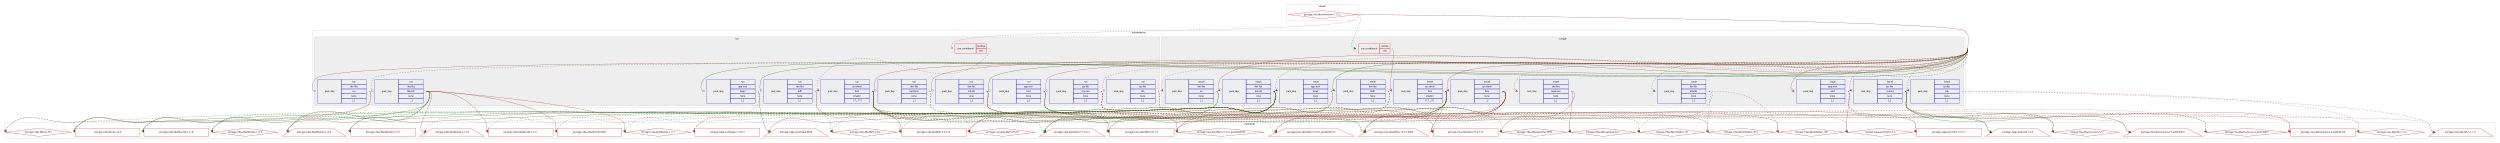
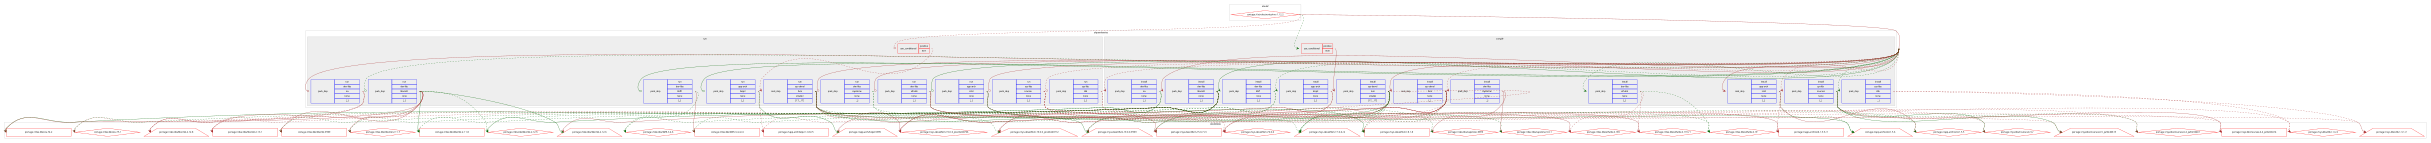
  digraph {
    compound=true
    concentrate=true
    fontname="Noto Sans"
    fontsize=10
    newrank=true
    rankdir=TB
    ranksep=1.5
    node [color=red fontname="Noto Sans" fontsize=10 shape=none]
    edge [arrowhead=vee color=brown fontname="Noto Sans" headport=w style=dashed tailport=e weight=100]
    n1 [label="portage://sci-electronics/nvc-1.12.2" shape=diamond width=4]
    n2 [color=blue label=<<TABLE BORDER="0" CELLBORDER="1" CELLSPACING="0" CELLPADDING="4" WIDTH="220"><TR><TD ROWSPAN="6" CELLPADDING="30">pack_dep</TD></TR><TR><TD WIDTH="110">install</TD></TR><TR><TD>sys-devel</TD></TR><TR><TD>llvm</TD></TR><TR><TD>smaller</TD></TR><TR><TD>[17,,,17]</TD></TR></TABLE>>]
    n3 [label=<<TABLE BORDER="0" CELLBORDER="1" CELLSPACING="0" CELLPADDING="4"><TR><TD ROWSPAN="3" CELLPADDING="10">use_conditional</TD></TR><TR><TD>positive</TD></TR><TR><TD>llvm</TD></TR></TABLE>>]
    n4 [color=blue label=<<TABLE BORDER="0" CELLBORDER="1" CELLSPACING="0" CELLPADDING="4" WIDTH="220"><TR><TD ROWSPAN="6" CELLPADDING="30">pack_dep</TD></TR><TR><TD WIDTH="110">install</TD></TR><TR><TD>app-arch</TD></TR><TR><TD>bzip2</TD></TR><TR><TD>none</TD></TR><TR><TD>[,,]</TD></TR></TABLE>>]
    n5 [color=blue label=<<TABLE BORDER="0" CELLBORDER="1" CELLSPACING="0" CELLPADDING="4" WIDTH="220"><TR><TD ROWSPAN="6" CELLPADDING="30">pack_dep</TD></TR><TR><TD WIDTH="110">install</TD></TR><TR><TD>app-arch</TD></TR><TR><TD>zstd</TD></TR><TR><TD>none</TD></TR><TR><TD>[,,]</TD></TR></TABLE>>]
    n6 [color=blue label=<<TABLE BORDER="0" CELLBORDER="1" CELLSPACING="0" CELLPADDING="4" WIDTH="220"><TR><TD ROWSPAN="6" CELLPADDING="30">pack_dep</TD></TR><TR><TD WIDTH="110">install</TD></TR><TR><TD>dev-libs</TD></TR><TR><TD>capstone</TD></TR><TR><TD>none</TD></TR><TR><TD>[,,]</TD></TR></TABLE>>]
    n7 [color=blue label=<<TABLE BORDER="0" CELLBORDER="1" CELLSPACING="0" CELLPADDING="4" WIDTH="220"><TR><TD ROWSPAN="6" CELLPADDING="30">pack_dep</TD></TR><TR><TD WIDTH="110">install</TD></TR><TR><TD>dev-libs</TD></TR><TR><TD>elfutils</TD></TR><TR><TD>none</TD></TR><TR><TD>[,,]</TD></TR></TABLE>>]
    n8 [color=blue label=<<TABLE BORDER="0" CELLBORDER="1" CELLSPACING="0" CELLPADDING="4" WIDTH="220"><TR><TD ROWSPAN="6" CELLPADDING="30">pack_dep</TD></TR><TR><TD WIDTH="110">install</TD></TR><TR><TD>dev-libs</TD></TR><TR><TD>icu</TD></TR><TR><TD>none</TD></TR><TR><TD>[,,]</TD></TR></TABLE>>]
    n9 [color=blue label=<<TABLE BORDER="0" CELLBORDER="1" CELLSPACING="0" CELLPADDING="4" WIDTH="220"><TR><TD ROWSPAN="6" CELLPADDING="30">pack_dep</TD></TR><TR><TD WIDTH="110">install</TD></TR><TR><TD>dev-libs</TD></TR><TR><TD>libffi</TD></TR><TR><TD>none</TD></TR><TR><TD>[,,]</TD></TR></TABLE>>]
    n10 [color=blue label=<<TABLE BORDER="0" CELLBORDER="1" CELLSPACING="0" CELLPADDING="4" WIDTH="220"><TR><TD ROWSPAN="6" CELLPADDING="30">pack_dep</TD></TR><TR><TD WIDTH="110">install</TD></TR><TR><TD>dev-libs</TD></TR><TR><TD>libxml2</TD></TR><TR><TD>none</TD></TR><TR><TD>[,,]</TD></TR></TABLE>>]
    n11 [color=blue label=<<TABLE BORDER="0" CELLBORDER="1" CELLSPACING="0" CELLPADDING="4" WIDTH="220"><TR><TD ROWSPAN="6" CELLPADDING="30">pack_dep</TD></TR><TR><TD WIDTH="110">install</TD></TR><TR><TD>sys-libs</TD></TR><TR><TD>ncurses</TD></TR><TR><TD>none</TD></TR><TR><TD>[,,]</TD></TR></TABLE>>]
    n12 [color=blue label=<<TABLE BORDER="0" CELLBORDER="1" CELLSPACING="0" CELLPADDING="4" WIDTH="220"><TR><TD ROWSPAN="6" CELLPADDING="30">pack_dep</TD></TR><TR><TD WIDTH="110">install</TD></TR><TR><TD>sys-libs</TD></TR><TR><TD>zlib</TD></TR><TR><TD>none</TD></TR><TR><TD>[,,]</TD></TR></TABLE>>]
    n13 [color=blue label=<<TABLE BORDER="0" CELLBORDER="1" CELLSPACING="0" CELLPADDING="4" WIDTH="220"><TR><TD ROWSPAN="6" CELLPADDING="30">pack_dep</TD></TR><TR><TD WIDTH="110">install</TD></TR><TR><TD>sys-devel</TD></TR><TR><TD>llvm</TD></TR><TR><TD>none</TD></TR><TR><TD>[,,]</TD></TR></TABLE>>]
    n14 [color=blue label=<<TABLE BORDER="0" CELLBORDER="1" CELLSPACING="0" CELLPADDING="4" WIDTH="220"><TR><TD ROWSPAN="6" CELLPADDING="30">pack_dep</TD></TR><TR><TD WIDTH="110">run</TD></TR><TR><TD>sys-devel</TD></TR><TR><TD>llvm</TD></TR><TR><TD>smaller</TD></TR><TR><TD>[17,,,17]</TD></TR></TABLE>>]
    n15 [label=<<TABLE BORDER="0" CELLBORDER="1" CELLSPACING="0" CELLPADDING="4"><TR><TD ROWSPAN="3" CELLPADDING="10">use_conditional</TD></TR><TR><TD>positive</TD></TR><TR><TD>llvm</TD></TR></TABLE>>]
    n16 [color=blue label=<<TABLE BORDER="0" CELLBORDER="1" CELLSPACING="0" CELLPADDING="4" WIDTH="220"><TR><TD ROWSPAN="6" CELLPADDING="30">pack_dep</TD></TR><TR><TD WIDTH="110">run</TD></TR><TR><TD>app-arch</TD></TR><TR><TD>bzip2</TD></TR><TR><TD>none</TD></TR><TR><TD>[,,]</TD></TR></TABLE>>]
    n17 [color=blue label=<<TABLE BORDER="0" CELLBORDER="1" CELLSPACING="0" CELLPADDING="4" WIDTH="220"><TR><TD ROWSPAN="6" CELLPADDING="30">pack_dep</TD></TR><TR><TD WIDTH="110">run</TD></TR><TR><TD>app-arch</TD></TR><TR><TD>zstd</TD></TR><TR><TD>none</TD></TR><TR><TD>[,,]</TD></TR></TABLE>>]
    n18 [color=blue label=<<TABLE BORDER="0" CELLBORDER="1" CELLSPACING="0" CELLPADDING="4" WIDTH="220"><TR><TD ROWSPAN="6" CELLPADDING="30">pack_dep</TD></TR><TR><TD WIDTH="110">run</TD></TR><TR><TD>dev-libs</TD></TR><TR><TD>capstone</TD></TR><TR><TD>none</TD></TR><TR><TD>[,,]</TD></TR></TABLE>>]
    n19 [color=blue label=<<TABLE BORDER="0" CELLBORDER="1" CELLSPACING="0" CELLPADDING="4" WIDTH="220"><TR><TD ROWSPAN="6" CELLPADDING="30">pack_dep</TD></TR><TR><TD WIDTH="110">run</TD></TR><TR><TD>dev-libs</TD></TR><TR><TD>elfutils</TD></TR><TR><TD>none</TD></TR><TR><TD>[,,]</TD></TR></TABLE>>]
    n20 [color=blue label=<<TABLE BORDER="0" CELLBORDER="1" CELLSPACING="0" CELLPADDING="4" WIDTH="220"><TR><TD ROWSPAN="6" CELLPADDING="30">pack_dep</TD></TR><TR><TD WIDTH="110">run</TD></TR><TR><TD>dev-libs</TD></TR><TR><TD>icu</TD></TR><TR><TD>none</TD></TR><TR><TD>[,,]</TD></TR></TABLE>>]
    n21 [color=blue label=<<TABLE BORDER="0" CELLBORDER="1" CELLSPACING="0" CELLPADDING="4" WIDTH="220"><TR><TD ROWSPAN="6" CELLPADDING="30">pack_dep</TD></TR><TR><TD WIDTH="110">run</TD></TR><TR><TD>dev-libs</TD></TR><TR><TD>libffi</TD></TR><TR><TD>none</TD></TR><TR><TD>[,,]</TD></TR></TABLE>>]
    n22 [color=blue label=<<TABLE BORDER="0" CELLBORDER="1" CELLSPACING="0" CELLPADDING="4" WIDTH="220"><TR><TD ROWSPAN="6" CELLPADDING="30">pack_dep</TD></TR><TR><TD WIDTH="110">run</TD></TR><TR><TD>dev-libs</TD></TR><TR><TD>libxml2</TD></TR><TR><TD>none</TD></TR><TR><TD>[,,]</TD></TR></TABLE>>]
    n23 [color=blue label=<<TABLE BORDER="0" CELLBORDER="1" CELLSPACING="0" CELLPADDING="4" WIDTH="220"><TR><TD ROWSPAN="6" CELLPADDING="30">pack_dep</TD></TR><TR><TD WIDTH="110">run</TD></TR><TR><TD>sys-libs</TD></TR><TR><TD>ncurses</TD></TR><TR><TD>none</TD></TR><TR><TD>[,,]</TD></TR></TABLE>>]
    n24 [color=blue label=<<TABLE BORDER="0" CELLBORDER="1" CELLSPACING="0" CELLPADDING="4" WIDTH="220"><TR><TD ROWSPAN="6" CELLPADDING="30">pack_dep</TD></TR><TR><TD WIDTH="110">run</TD></TR><TR><TD>sys-libs</TD></TR><TR><TD>zlib</TD></TR><TR><TD>none</TD></TR><TR><TD>[,,]</TD></TR></TABLE>>]
    n25 [label="portage://app-arch/zstd-1.5.6" shape=trapezium width=4]
    n26 [label="portage://app-arch/zstd-1.5.5-r1" shape=box width=4]
    n27 [label="portage://app-arch/zstd-1.5.5" shape=diamond width=4]
    n28 [label="portage://sys-devel/llvm-19.0.0.9999" shape=trapezium width=4]
    n29 [label="portage://sys-devel/llvm-19.0.0_pre20240712" shape=trapezium width=4]
    n30 [label="portage://sys-devel/llvm-19.0.0_pre20240706" shape=diamond width=4]
    n31 [label="portage://sys-devel/llvm-18.1.8" shape=box width=4]
    n32 [label="portage://sys-devel/llvm-17.0.6-r2" shape=trapezium width=4]
    n33 [label="portage://sys-devel/llvm-76.0.6" shape=diamond width=4]
    n34 [label="portage://sys-devel/llvm-15.0.7-r3" shape=box width=4]
    n35 [label="portage://app-arch/bzip2-9999" shape=trapezium width=4]
    n36 [label="portage://app-arch/bzip2-1.0.8-r5" shape=box width=4]
    n37 [label="portage://dev-libs/capstone-9999" shape=diamond width=4]
    n38 [label="portage://dev-libs/capstone-5.0.1" shape=diamond width=4]
    n39 [label="portage://dev-libs/elfutils-0.191-r1" shape=diamond width=4]
    n40 [label="portage://dev-libs/elfutils-0.191" shape=diamond width=4]
    n41 [label="portage://dev-libs/elfutils-0.190" shape=diamond width=4]
    n42 [label="portage://dev-libs/icu-75.1" shape=diamond width=4]
    n43 [label="portage://dev-libs/icu-74.2" shape=box width=4]
    n44 [label="portage://dev-libs/libffi-3.4.6" shape=diamond width=4]
    n45 [label="portage://dev-libs/libffi-3.4.4-r4" shape=box width=4]
    n46 [label="portage://dev-libs/libxml2-9999" shape=box width=4]
    n47 [label="portage://dev-libs/libxml2-2.13.1" shape=box width=4]
    n48 [label="portage://dev-libs/libxml2-2.12.8" shape=trapezium width=4]
-   n49 [label="portage://dev-libs/libxml2-2.12.7" shape=box width=4]
    n50 [label="portage://dev-libs/libxml2-2.12.6" shape=trapezium width=4]
    n51 [label="portage://dev-libs/libxml2-2.12.5" shape=diamond width=4]
    n52 [label="portage://dev-libs/libxml2-2.11.8" shape=box width=4]
    n53 [label="portage://dev-libs/libxml2-2.11.7" shape=diamond width=4]
    n54 [label="portage://sys-libs/ncurses-6.5_p20240615" shape=trapezium width=4]
    n55 [label="portage://sys-libs/ncurses-6.5-r1" shape=diamond width=4]
    n56 [label="portage://sys-libs/ncurses-6.4_p20240414" shape=box width=4]
    n57 [label="portage://sys-libs/ncurses-6.4_p20230401" shape=diamond width=4]
    n58 [label="portage://sys-libs/zlib-1.3.1-r1" shape=trapezium width=4]
    n59 [label="portage://sys-libs/zlib-1.3-r4" shape=diamond width=4]
    subgraph cluster_1 {
      color=gray
      label=<<i>ebuild</i>>
      n1
    }
    subgraph cluster_2 {
      color=gray
      label=<<i>dependencies</i>>
      subgraph cluster_3 {
        color=gray
        fillcolor="#eeeeee"
        label=<<i>compile</i>>
        style=filled
        subgraph sub_4 {
          color=gray
          fillcolor="#eeeeee"
          label=<<i>compile</i>>
          style=filled
          n3
          subgraph sub_5 {
            color=gray
            fillcolor="#eeeeee"
            label=<<i>compile</i>>
            style=filled
            n2
          }
        }
        subgraph sub_6 {
          color=gray
          fillcolor="#eeeeee"
          label=<<i>compile</i>>
          style=filled
          n4
        }
        subgraph sub_7 {
          color=gray
          fillcolor="#eeeeee"
          label=<<i>compile</i>>
          style=filled
          n5
        }
        subgraph sub_8 {
          color=gray
          fillcolor="#eeeeee"
          label=<<i>compile</i>>
          style=filled
          n6
        }
        subgraph sub_9 {
          color=gray
          fillcolor="#eeeeee"
          label=<<i>compile</i>>
          style=filled
          n7
        }
        subgraph sub_10 {
          color=gray
          fillcolor="#eeeeee"
          label=<<i>compile</i>>
          style=filled
          n8
        }
        subgraph sub_11 {
          color=gray
          fillcolor="#eeeeee"
          label=<<i>compile</i>>
          style=filled
          n9
        }
        subgraph sub_12 {
          color=gray
          fillcolor="#eeeeee"
          label=<<i>compile</i>>
          style=filled
          n10
        }
        subgraph sub_13 {
          color=gray
          fillcolor="#eeeeee"
          label=<<i>compile</i>>
          style=filled
          n11
        }
        subgraph sub_14 {
          color=gray
          fillcolor="#eeeeee"
          label=<<i>compile</i>>
          style=filled
          n12
        }
        subgraph sub_15 {
          color=gray
          fillcolor="#eeeeee"
          label=<<i>compile</i>>
          style=filled
          n13
        }
      }
      subgraph cluster_16 {
        color=gray
        fillcolor="#eeeeee"
        label=<<i>compile and run</i>>
        style=filled
      }
      subgraph cluster_17 {
        color=gray
        fillcolor="#eeeeee"
        label=<<i>run</i>>
        style=filled
        subgraph sub_18 {
          color=gray
          fillcolor="#eeeeee"
          label=<<i>run</i>>
          style=filled
          n15
          subgraph sub_19 {
            color=gray
            fillcolor="#eeeeee"
            label=<<i>run</i>>
            style=filled
            n14
          }
        }
        subgraph sub_20 {
          color=gray
          fillcolor="#eeeeee"
          label=<<i>run</i>>
          style=filled
          n16
        }
        subgraph sub_21 {
          color=gray
          fillcolor="#eeeeee"
          label=<<i>run</i>>
          style=filled
          n17
        }
        subgraph sub_22 {
          color=gray
          fillcolor="#eeeeee"
          label=<<i>run</i>>
          style=filled
          n18
        }
        subgraph sub_23 {
          color=gray
          fillcolor="#eeeeee"
          label=<<i>run</i>>
          style=filled
          n19
        }
        subgraph sub_24 {
          color=gray
          fillcolor="#eeeeee"
          label=<<i>run</i>>
          style=filled
          n20
        }
        subgraph sub_25 {
          color=gray
          fillcolor="#eeeeee"
          label=<<i>run</i>>
          style=filled
          n21
        }
        subgraph sub_26 {
          color=gray
          fillcolor="#eeeeee"
          label=<<i>run</i>>
          style=filled
          n22
        }
        subgraph sub_27 {
          color=gray
          fillcolor="#eeeeee"
          label=<<i>run</i>>
          style=filled
          n23
        }
        subgraph sub_28 {
          color=gray
          fillcolor="#eeeeee"
          label=<<i>run</i>>
          style=filled
          n24
        }
      }
    }
    subgraph cluster_29 {
      color=gray
      label=<<i>candidates</i>>
      rank=same
      subgraph sub_30 {
        color=black
        label=<<i>candidates</i>>
        nodesep=1
        rank=same
        n46
        n47
        n48
-       n49
        n50
        n51
        n52
        n53
      }
      subgraph sub_31 {
        color=black
        label=<<i>candidates</i>>
        nodesep=1
        rank=same
        n25
        n26
        n27
      }
      subgraph sub_32 {
        color=black
        label=<<i>candidates</i>>
        nodesep=1
        rank=same
        n28
        n29
        n30
        n31
        n32
        n33
        n34
      }
      subgraph sub_33 {
        color=black
        label=<<i>candidates</i>>
        nodesep=1
        rank=same
        n35
        n36
      }
      subgraph sub_34 {
        color=black
        label=<<i>candidates</i>>
        nodesep=1
        rank=same
        n37
        n38
      }
      subgraph sub_35 {
        color=black
        label=<<i>candidates</i>>
        nodesep=1
        rank=same
        n39
        n40
        n41
      }
      subgraph sub_36 {
        color=black
        label=<<i>candidates</i>>
        nodesep=1
        rank=same
        n42
        n43
      }
      subgraph sub_37 {
        color=black
        label=<<i>candidates</i>>
        nodesep=1
        rank=same
        n44
        n45
      }
      subgraph sub_38 {
        color=black
        label=<<i>candidates</i>>
        nodesep=1
        rank=same
        n54
        n55
        n56
        n57
      }
      subgraph sub_39 {
        color=black
        label=<<i>candidates</i>>
        nodesep=1
        rank=same
        n58
        n59
      }
      subgraph sub_40 {
        color=black
        label=<<i>candidates</i>>
        nodesep=1
        rank=same
        n28
        n29
        n30
        n31
        n32
        n33
        n34
      }
      subgraph sub_41 {
        color=black
        label=<<i>candidates</i>>
        nodesep=1
        rank=same
        n28
        n29
        n30
        n31
        n32
        n33
        n34
      }
      subgraph sub_42 {
        color=black
        label=<<i>candidates</i>>
        nodesep=1
        rank=same
        n35
        n36
      }
      subgraph sub_43 {
        color=black
        label=<<i>candidates</i>>
        nodesep=1
        rank=same
        n25
        n26
        n27
      }
      subgraph sub_44 {
        color=black
        label=<<i>candidates</i>>
        nodesep=1
        rank=same
        n37
        n38
      }
      subgraph sub_45 {
        color=black
        label=<<i>candidates</i>>
        nodesep=1
        rank=same
        n39
        n40
        n41
      }
      subgraph sub_46 {
        color=black
        label=<<i>candidates</i>>
        nodesep=1
        rank=same
        n42
        n43
      }
      subgraph sub_47 {
        color=black
        label=<<i>candidates</i>>
        nodesep=1
        rank=same
        n44
        n45
      }
      subgraph sub_48 {
        color=black
        label=<<i>candidates</i>>
        nodesep=1
        rank=same
        n46
        n47
        n48
-       n49
        n50
        n51
        n52
        n53
      }
      subgraph sub_49 {
        color=black
        label=<<i>candidates</i>>
        nodesep=1
        rank=same
        n54
        n55
        n56
        n57
      }
      subgraph sub_50 {
        color=black
        label=<<i>candidates</i>>
        nodesep=1
        rank=same
        n58
        n59
      }
    }
    n1 -> n3 [color=darkgreen weight=20]
    n1 -> n4 [color=darkgreen weight=20]
    n1 -> n5 [style=solid weight=20]
    n1 -> n6 [weight=20]
    n1 -> n7 [color=darkgreen weight=20]
    n1 -> n8 [weight=20]
    n1 -> n9 [color=darkgreen style=solid weight=20]
    n1 -> n10 [style=solid weight=20]
    n1 -> n11 [weight=20]
    n1 -> n12 [color=darkgreen weight=20]
    n1 -> n13 [style=solid weight=20]
    n1 -> n15 [arrowhead=odot weight=20]
    n1 -> n16 [arrowhead=odot color=darkgreen style=solid weight=20]
    n1 -> n17 [arrowhead=odot color=darkgreen style=solid weight=20]
    n1 -> n18 [arrowhead=odot style=solid weight=20]
    n1 -> n19 [arrowhead=odot style=solid weight=20]
    n1 -> n20 [arrowhead=odot style=solid weight=20]
    n1 -> n21 [arrowhead=odot color=darkgreen style=solid weight=20]
    n1 -> n22 [arrowhead=odot color=darkgreen weight=20]
    n1 -> n23 [arrowhead=odot style=solid weight=20]
    n1 -> n24 [arrowhead=odot weight=20]
    n2 -> n28 [color=darkgreen style=solid]
    n2 -> n29
    n2 -> n30 [style=solid]
    n2 -> n31 [color=darkgreen]
    n2 -> n32 [color=darkgreen style=solid]
    n2 -> n33
    n2 -> n34 [color=darkgreen style=solid]
    n3 -> n2 [style=solid weight=20]
    n4 -> n35 [style=solid]
    n4 -> n36
    n5 -> n25 [color=darkgreen]
    n5 -> n26
    n5 -> n27 [style=solid]
    n6 -> n37 [style=solid]
    n6 -> n38 [style=solid]
    n7 -> n39
    n7 -> n40 [color=darkgreen]
    n7 -> n41
    n8 -> n42 [color=darkgreen]
    n8 -> n43 [color=darkgreen style=solid]
    n9 -> n44 [color=darkgreen]
    n9 -> n45 [color=darkgreen]
    n10 -> n46 [color=darkgreen]
    n10 -> n47
    n10 -> n48
-   n10 -> n49 [color=darkgreen style=solid]
    n10 -> n50 [style=solid]
    n10 -> n51 [color=darkgreen style=solid]
    n10 -> n52 [color=darkgreen]
    n10 -> n53 [color=darkgreen]
    n11 -> n54 [color=darkgreen style=solid]
    n11 -> n55 [color=darkgreen style=solid]
    n11 -> n56 [style=solid]
    n11 -> n57 [color=darkgreen]
    n12 -> n58
    n12 -> n59
    n13 -> n28
    n13 -> n29 [style=solid]
    n13 -> n30 [style=solid]
    n13 -> n31
    n13 -> n32 [color=darkgreen]
    n13 -> n33 [style=solid]
    n13 -> n34
    n14 -> n28 [color=darkgreen style=solid]
    n14 -> n29 [color=darkgreen]
    n14 -> n30 [style=solid]
    n14 -> n31 [color=darkgreen style=solid]
    n14 -> n32 [color=darkgreen]
    n14 -> n33
    n14 -> n34 [style=solid]
    n15 -> n14 [weight=20]
    n16 -> n35 [color=darkgreen style=solid]
    n16 -> n36
    n17 -> n25 [color=darkgreen style=solid]
    n17 -> n26 [style=solid]
    n17 -> n27 [color=darkgreen]
    n18 -> n37 [color=darkgreen]
    n18 -> n38 [color=darkgreen]
    n19 -> n39 [style=solid]
    n19 -> n40 [color=darkgreen]
    n19 -> n41 [style=solid]
    n20 -> n42
    n20 -> n43 [style=solid]
    n21 -> n44 [color=darkgreen]
    n21 -> n45 [style=solid]
    n22 -> n46 [style=solid]
    n22 -> n47 [style=solid]
    n22 -> n48 [style=solid]
-   n22 -> n49
    n22 -> n50 [color=darkgreen style=solid]
    n22 -> n51 [color=darkgreen]
    n22 -> n52 [color=darkgreen style=solid]
    n22 -> n53 [style=solid]
    n23 -> n54
    n23 -> n55
    n23 -> n56
    n23 -> n57
    n24 -> n58
    n24 -> n59
  }
